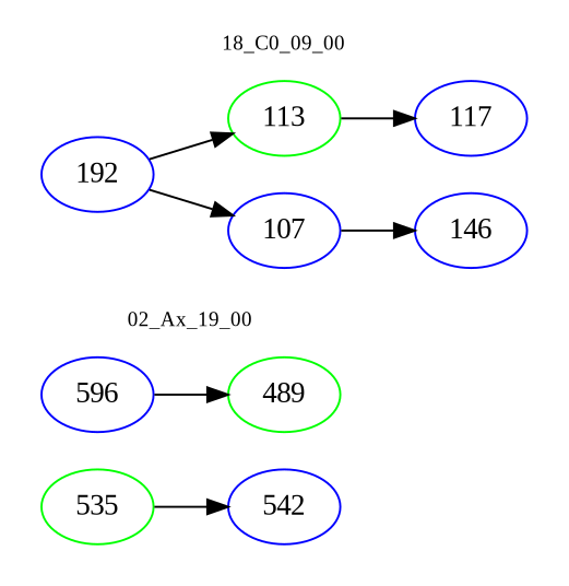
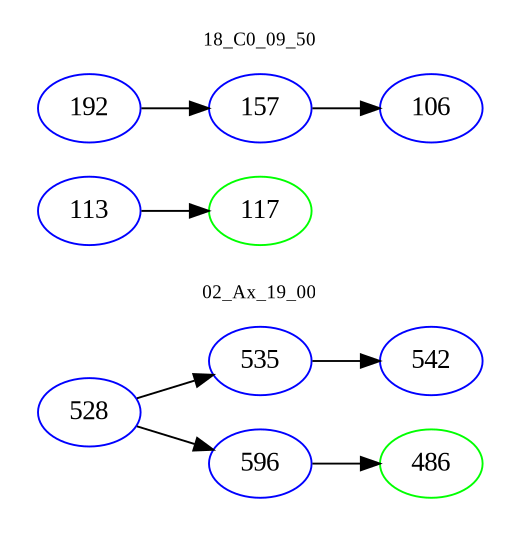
  digraph {
    fontname="Liberation Serif"
    rankdir=LR
    node [color=blue fontname="Liberation Serif"]
    edge [color=black fontname="Liberation Serif"]
+   n1 [label=528]
    n2 [label=596]
-   n3 [color=green label=535]
-   n4 [color=green label=489]
+   n3 [label=535]
+   n4 [color=green label=486]
    n5 [label=542]
    n6 [label=192]
-   n7 [label=107]
-   n8 [color=green label=113]
-   n9 [label=146]
-   n10 [label=117]
+   n7 [label=157]
+   n8 [label=113]
+   n9 [label=106]
+   n10 [color=green label=117]
    subgraph cluster_1 {
      color=white
      fontsize=10
      label="02_Ax_19_00"
+     n1
      n2
      n3
      n4
      n5
    }
    subgraph cluster_2 {
      color=white
      fontsize=10
-     label="18_C0_09_00"
+     label="18_C0_09_50"
      n6
      n7
      n8
      n9
      n10
    }
+   n1 -> n2
+   n1 -> n3
    n2 -> n4
    n3 -> n5
    n6 -> n7
-   n6 -> n8
    n7 -> n9
    n8 -> n10
  }
